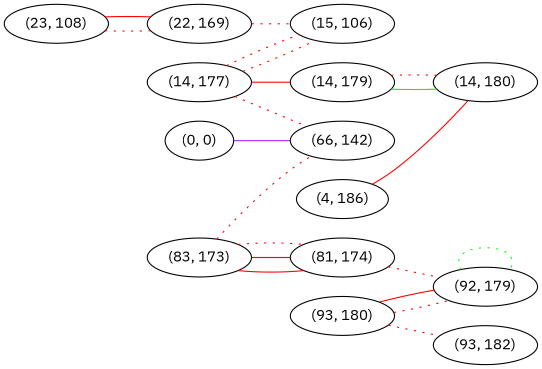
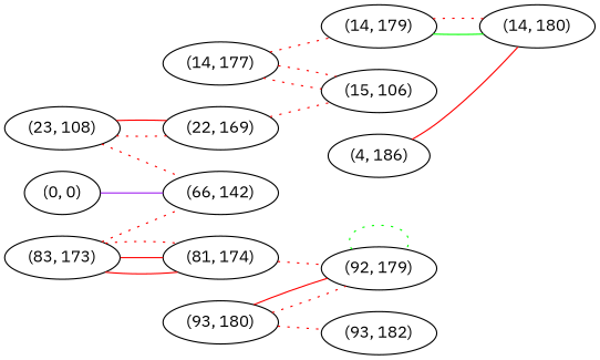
  graph {
    fontname="IBM Plex Sans"
    rankdir=LR
    node [fontname="IBM Plex Sans"]
    edge [color=red fontname="IBM Plex Sans" style=dotted weight=1]
    "(14, 177)"
    "(14, 179)"
    n3 [label="(15, 106)"]
    "(14, 180)"
    "(0, 0)"
    "(66, 142)"
    "(93, 180)"
    "(93, 182)"
    "(92, 179)"
    n10 [label="(23, 108)"]
    "(22, 169)"
    "(4, 186)"
    "(83, 173)"
    n14 [label="(81, 174)"]
-   "(14, 177)" -- "(14, 179)" [style=solid]
+   "(14, 177)" -- "(14, 179)"
    "(14, 177)" -- n3
    "(14, 177)" -- n3
    "(14, 179)" -- "(14, 180)" [color=green style=solid weight=2]
    "(14, 179)" -- "(14, 180)"
    "(0, 0)" -- "(66, 142)" [color=purple style=solid weight=4]
    "(93, 180)" -- "(93, 182)"
    "(93, 180)" -- "(92, 179)"
    "(93, 180)" -- "(92, 179)" [style=solid]
    "(92, 179)" -- "(92, 179)" [color=green weight=2]
-   "(14, 177)" -- "(66, 142)"
+   n10 -- "(66, 142)"
    n10 -- "(22, 169)"
    n10 -- "(22, 169)" [style=solid]
    "(22, 169)" -- n3
    "(4, 186)" -- "(14, 180)" [style=solid]
    "(83, 173)" -- "(66, 142)"
    "(83, 173)" -- n14 [style=solid]
    "(83, 173)" -- n14 [style=solid]
    "(83, 173)" -- n14
    n14 -- "(92, 179)"
  }
